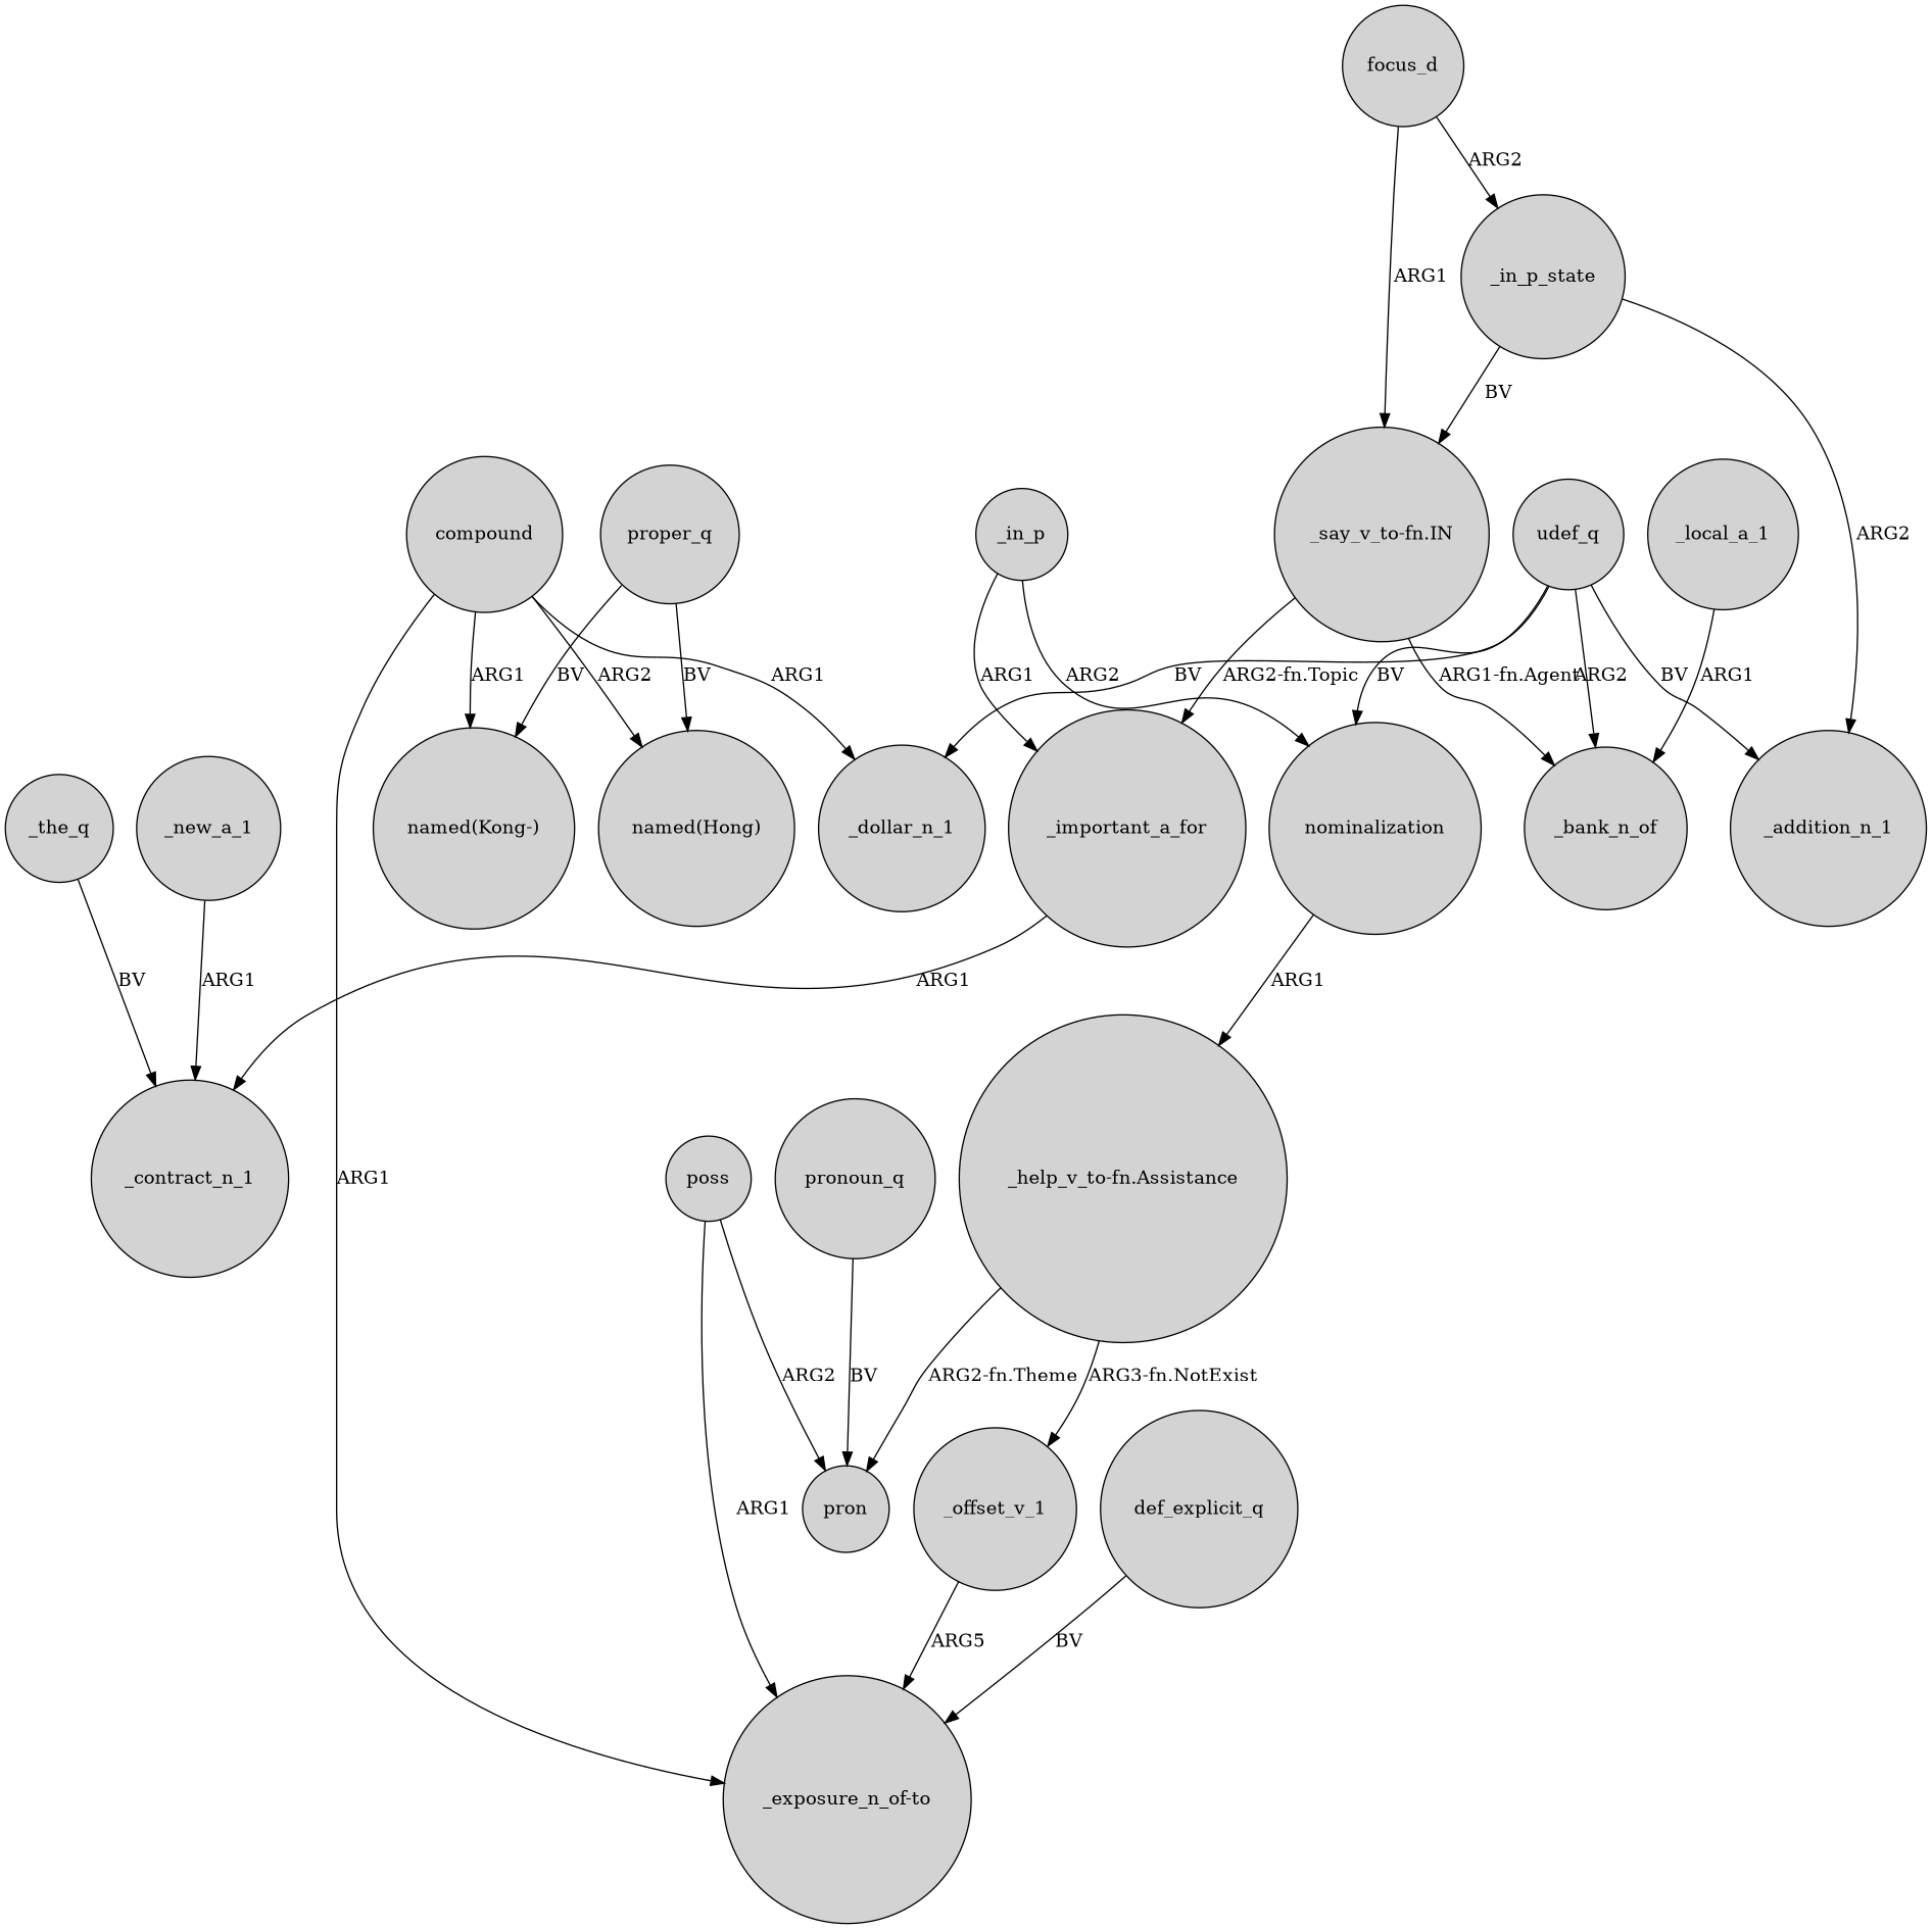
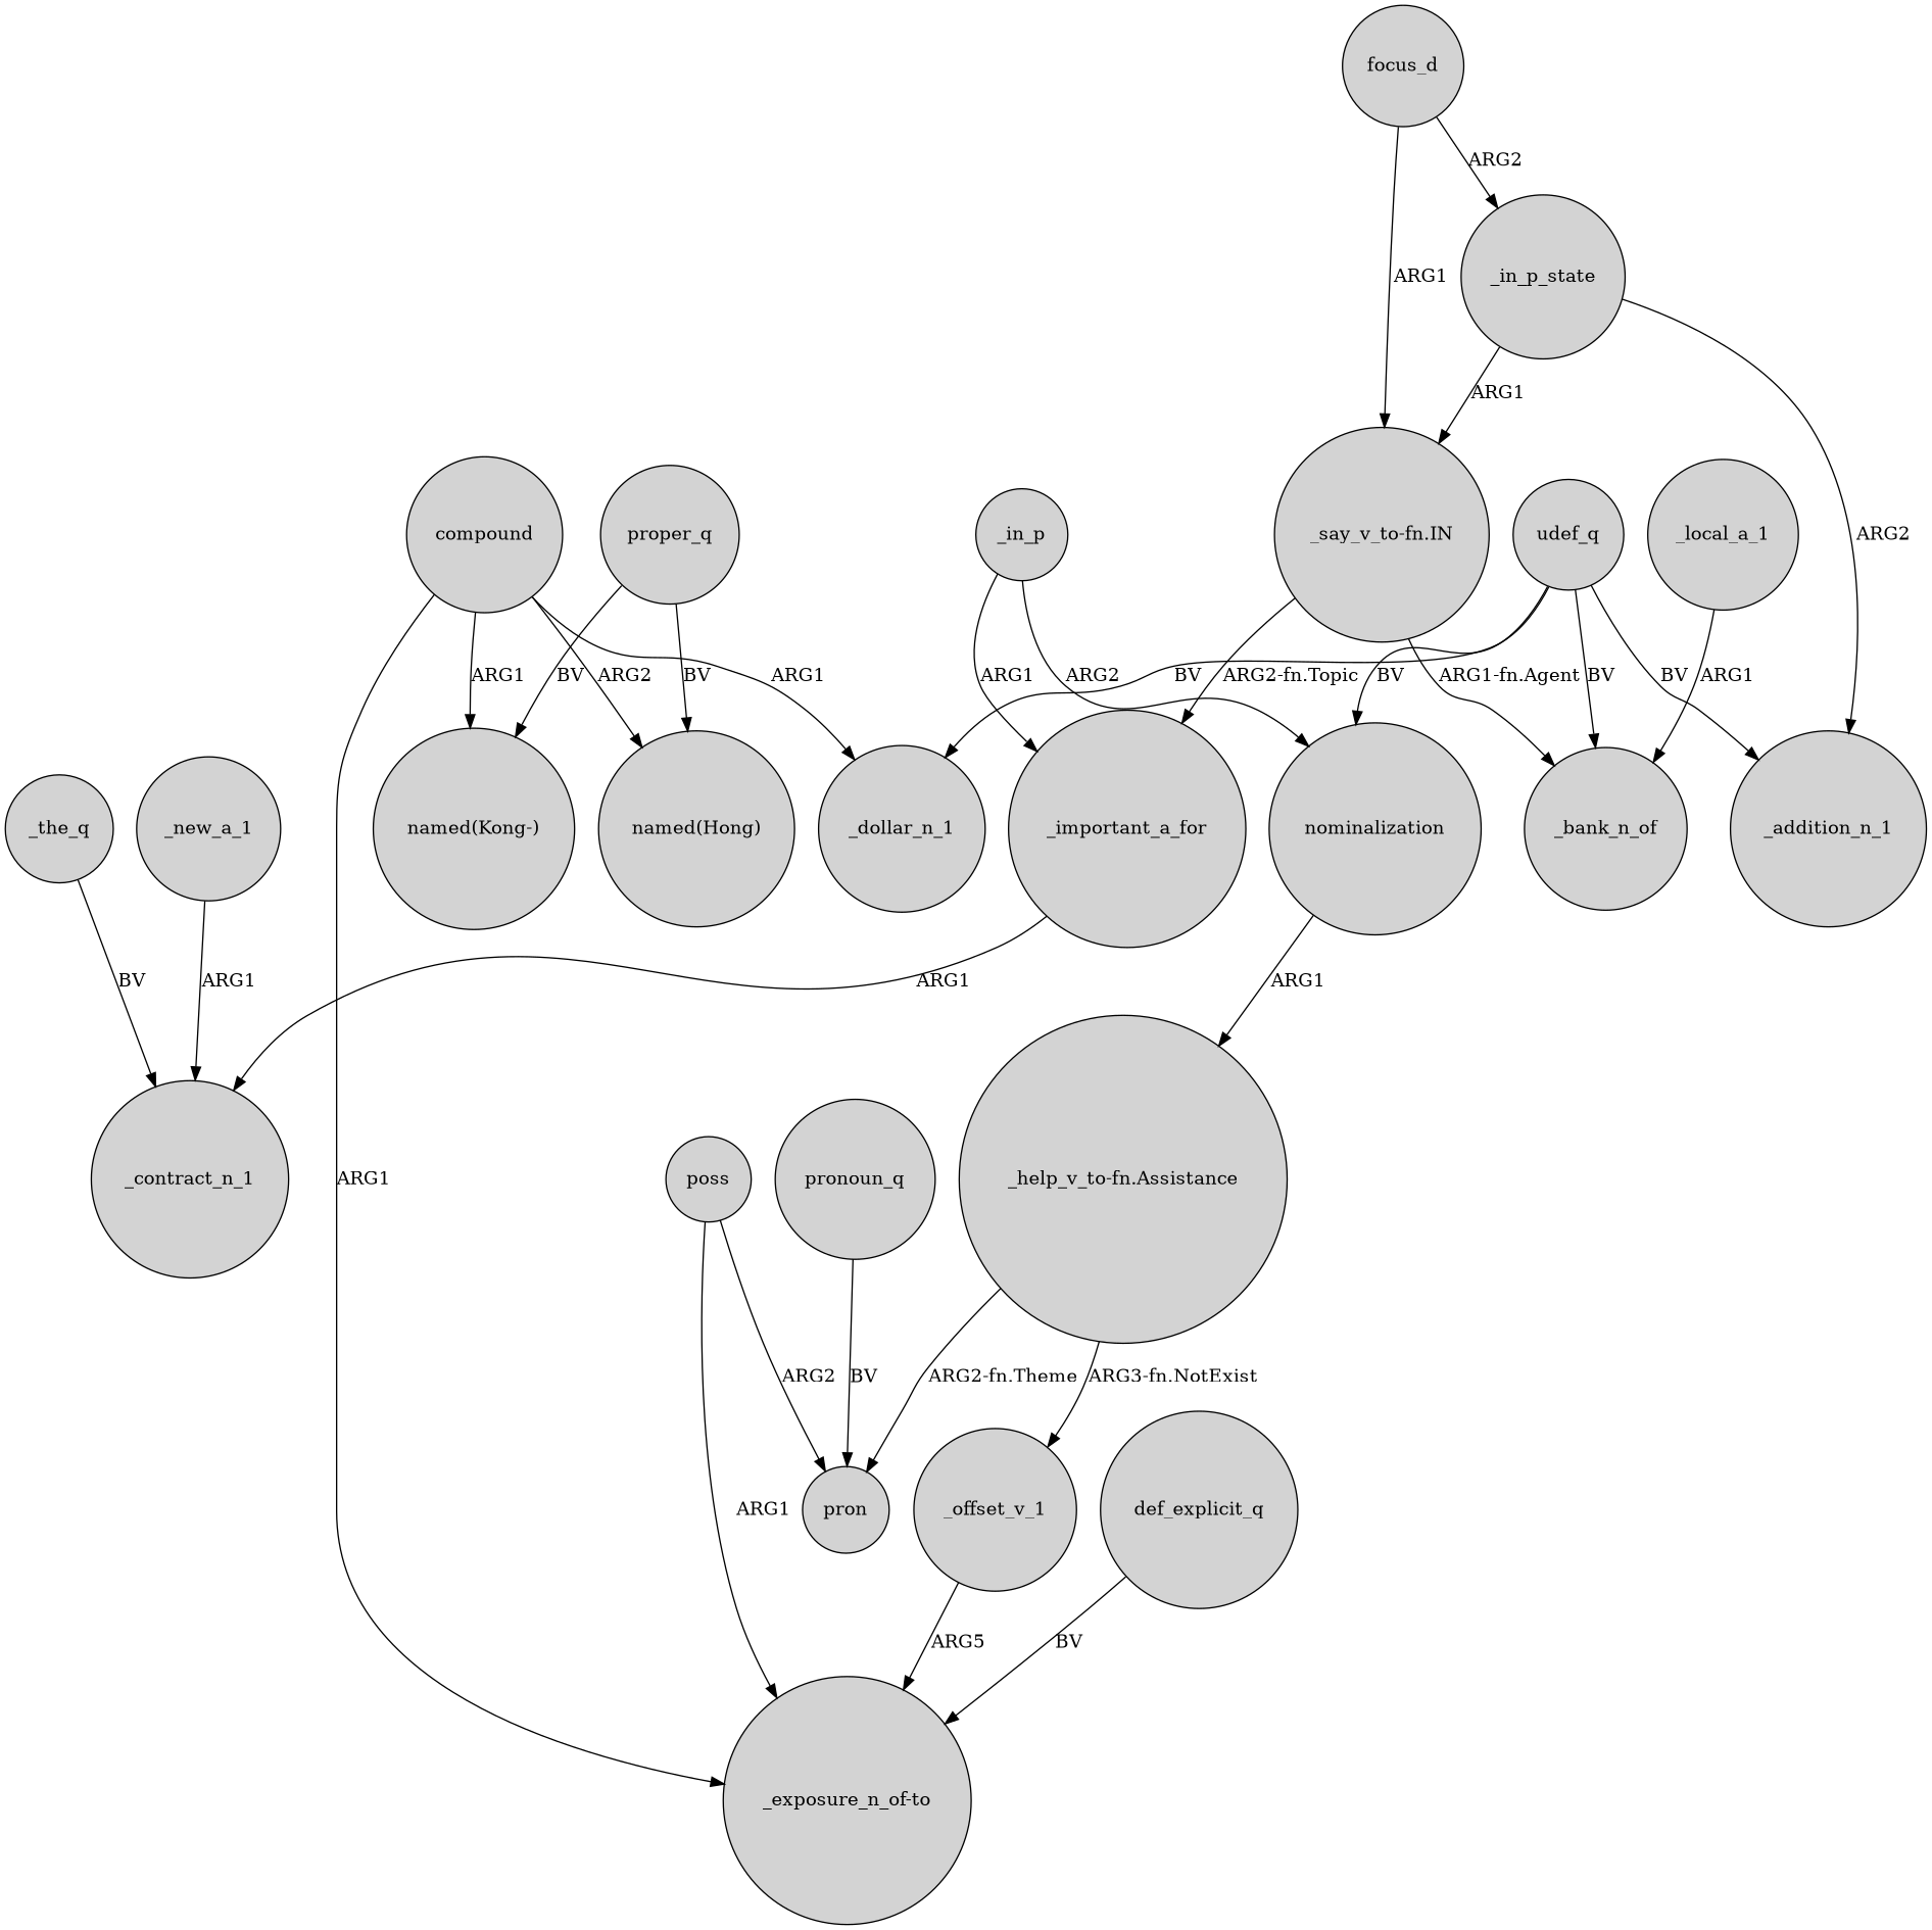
  digraph {
    node [shape=circle style=filled]
    "_say_v_to-fn.IN"
    _important_a_for
    _bank_n_of
    _contract_n_1
    _in_p
    nominalization
    "_help_v_to-fn.Assistance"
    _offset_v_1
    pron
    "_exposure_n_of-to"
    poss
    proper_q
    "named(Kong-)"
    "named(Hong)"
    focus_d
    _in_p_state
    _addition_n_1
    compound
    _dollar_n_1
    pronoun_q
    _the_q
    def_explicit_q
    udef_q
    _local_a_1
    _new_a_1
    "_say_v_to-fn.IN" -> _important_a_for [label="ARG2-fn.Topic"]
    "_say_v_to-fn.IN" -> _bank_n_of [label="ARG1-fn.Agent"]
    _important_a_for -> _contract_n_1 [label=ARG1]
    _in_p -> _important_a_for [label=ARG1]
    _in_p -> nominalization [label=ARG2]
    nominalization -> "_help_v_to-fn.Assistance" [label=ARG1]
    "_help_v_to-fn.Assistance" -> _offset_v_1 [label="ARG3-fn.NotExist"]
    "_help_v_to-fn.Assistance" -> pron [label="ARG2-fn.Theme"]
    _offset_v_1 -> "_exposure_n_of-to" [label=ARG5]
    poss -> pron [label=ARG2]
    poss -> "_exposure_n_of-to" [label=ARG1]
    proper_q -> "named(Kong-)" [label=BV]
    proper_q -> "named(Hong)" [label=BV]
    focus_d -> "_say_v_to-fn.IN" [label=ARG1]
    focus_d -> _in_p_state [label=ARG2]
-   _in_p_state -> "_say_v_to-fn.IN" [label=BV]
+   _in_p_state -> "_say_v_to-fn.IN" [label=ARG1]
    _in_p_state -> _addition_n_1 [label=ARG2]
    compound -> "_exposure_n_of-to" [label=ARG1]
    compound -> "named(Kong-)" [label=ARG1]
    compound -> "named(Hong)" [label=ARG2]
    compound -> _dollar_n_1 [label=ARG1]
    pronoun_q -> pron [label=BV]
    _the_q -> _contract_n_1 [label=BV]
    def_explicit_q -> "_exposure_n_of-to" [label=BV]
-   udef_q -> _bank_n_of [label=ARG2]
+   udef_q -> _bank_n_of [label=BV]
    udef_q -> nominalization [label=BV]
    udef_q -> _addition_n_1 [label=BV]
    udef_q -> _dollar_n_1 [label=BV]
    _local_a_1 -> _bank_n_of [label=ARG1]
    _new_a_1 -> _contract_n_1 [label=ARG1]
  }
